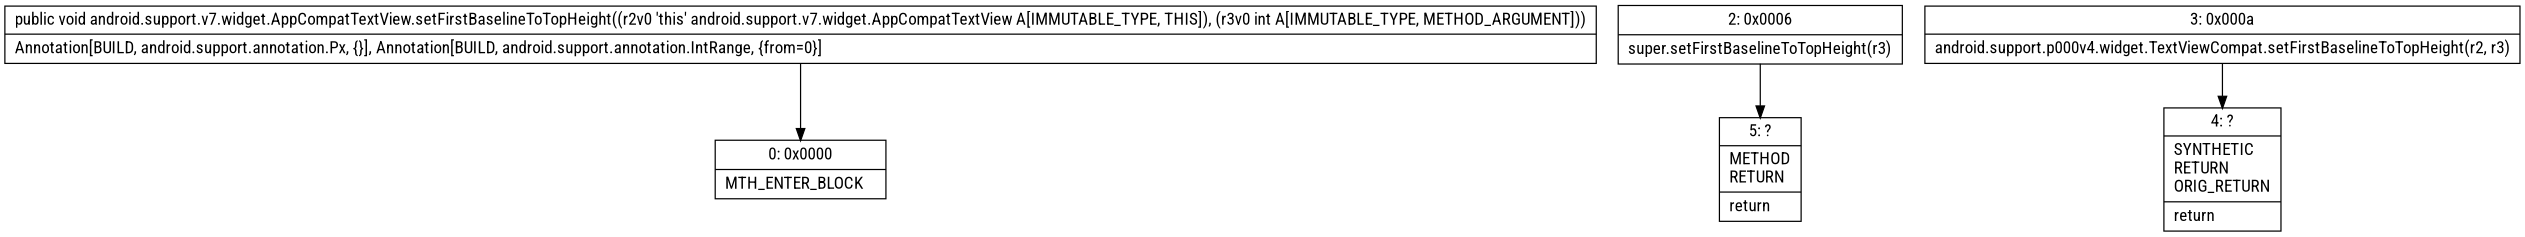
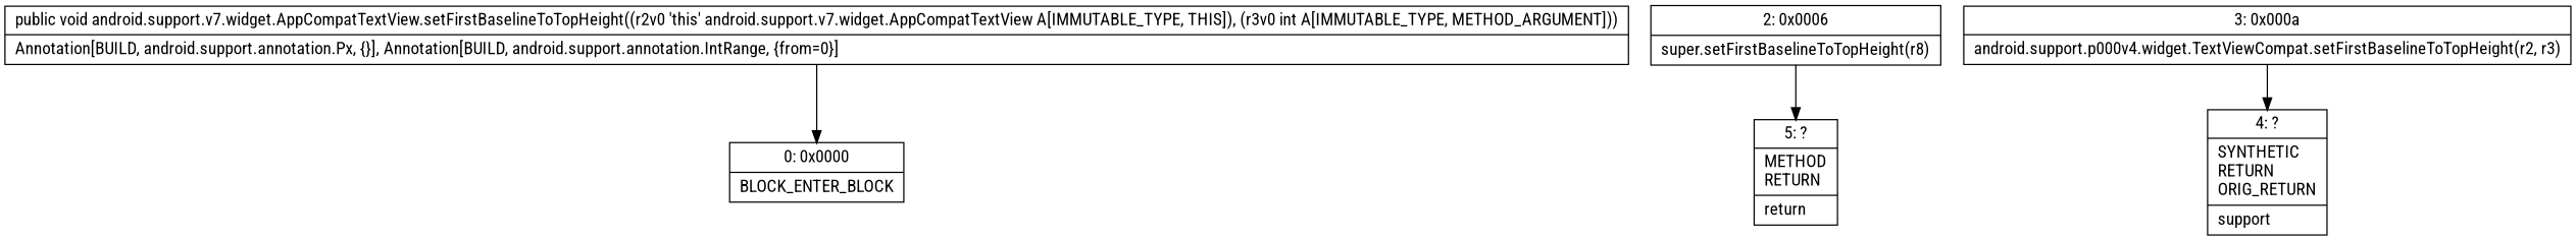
  digraph {
    fontname="Roboto Condensed"
    node [fontname="Roboto Condensed" shape=record]
    edge [fontname="Roboto Condensed"]
-   n1 [label="{0\:\ 0x0000|MTH_ENTER_BLOCK\l}"]
-   n2 [label="{2\:\ 0x0006|super.setFirstBaselineToTopHeight(r3)\l}"]
+   n1 [label="{0\:\ 0x0000|BLOCK_ENTER_BLOCK\l}"]
+   n2 [label="{2\:\ 0x0006|super.setFirstBaselineToTopHeight(r8)\l}"]
    n3 [label="{5\:\ ?|METHOD\lRETURN\l|return\l}"]
    n4 [label="{3\:\ 0x000a|android.support.p000v4.widget.TextViewCompat.setFirstBaselineToTopHeight(r2, r3)\l}"]
-   n5 [label="{4\:\ ?|SYNTHETIC\lRETURN\lORIG_RETURN\l|return\l}"]
+   n5 [label="{4\:\ ?|SYNTHETIC\lRETURN\lORIG_RETURN\l|support\l}"]
    n6 [label="{public void android.support.v7.widget.AppCompatTextView.setFirstBaselineToTopHeight((r2v0 'this' android.support.v7.widget.AppCompatTextView A[IMMUTABLE_TYPE, THIS]), (r3v0 int A[IMMUTABLE_TYPE, METHOD_ARGUMENT]))  | Annotation[BUILD, android.support.annotation.Px, \{\}], Annotation[BUILD, android.support.annotation.IntRange, \{from=0\}]\l}"]
    n2 -> n3
    n4 -> n5
    n6 -> n1
  }
